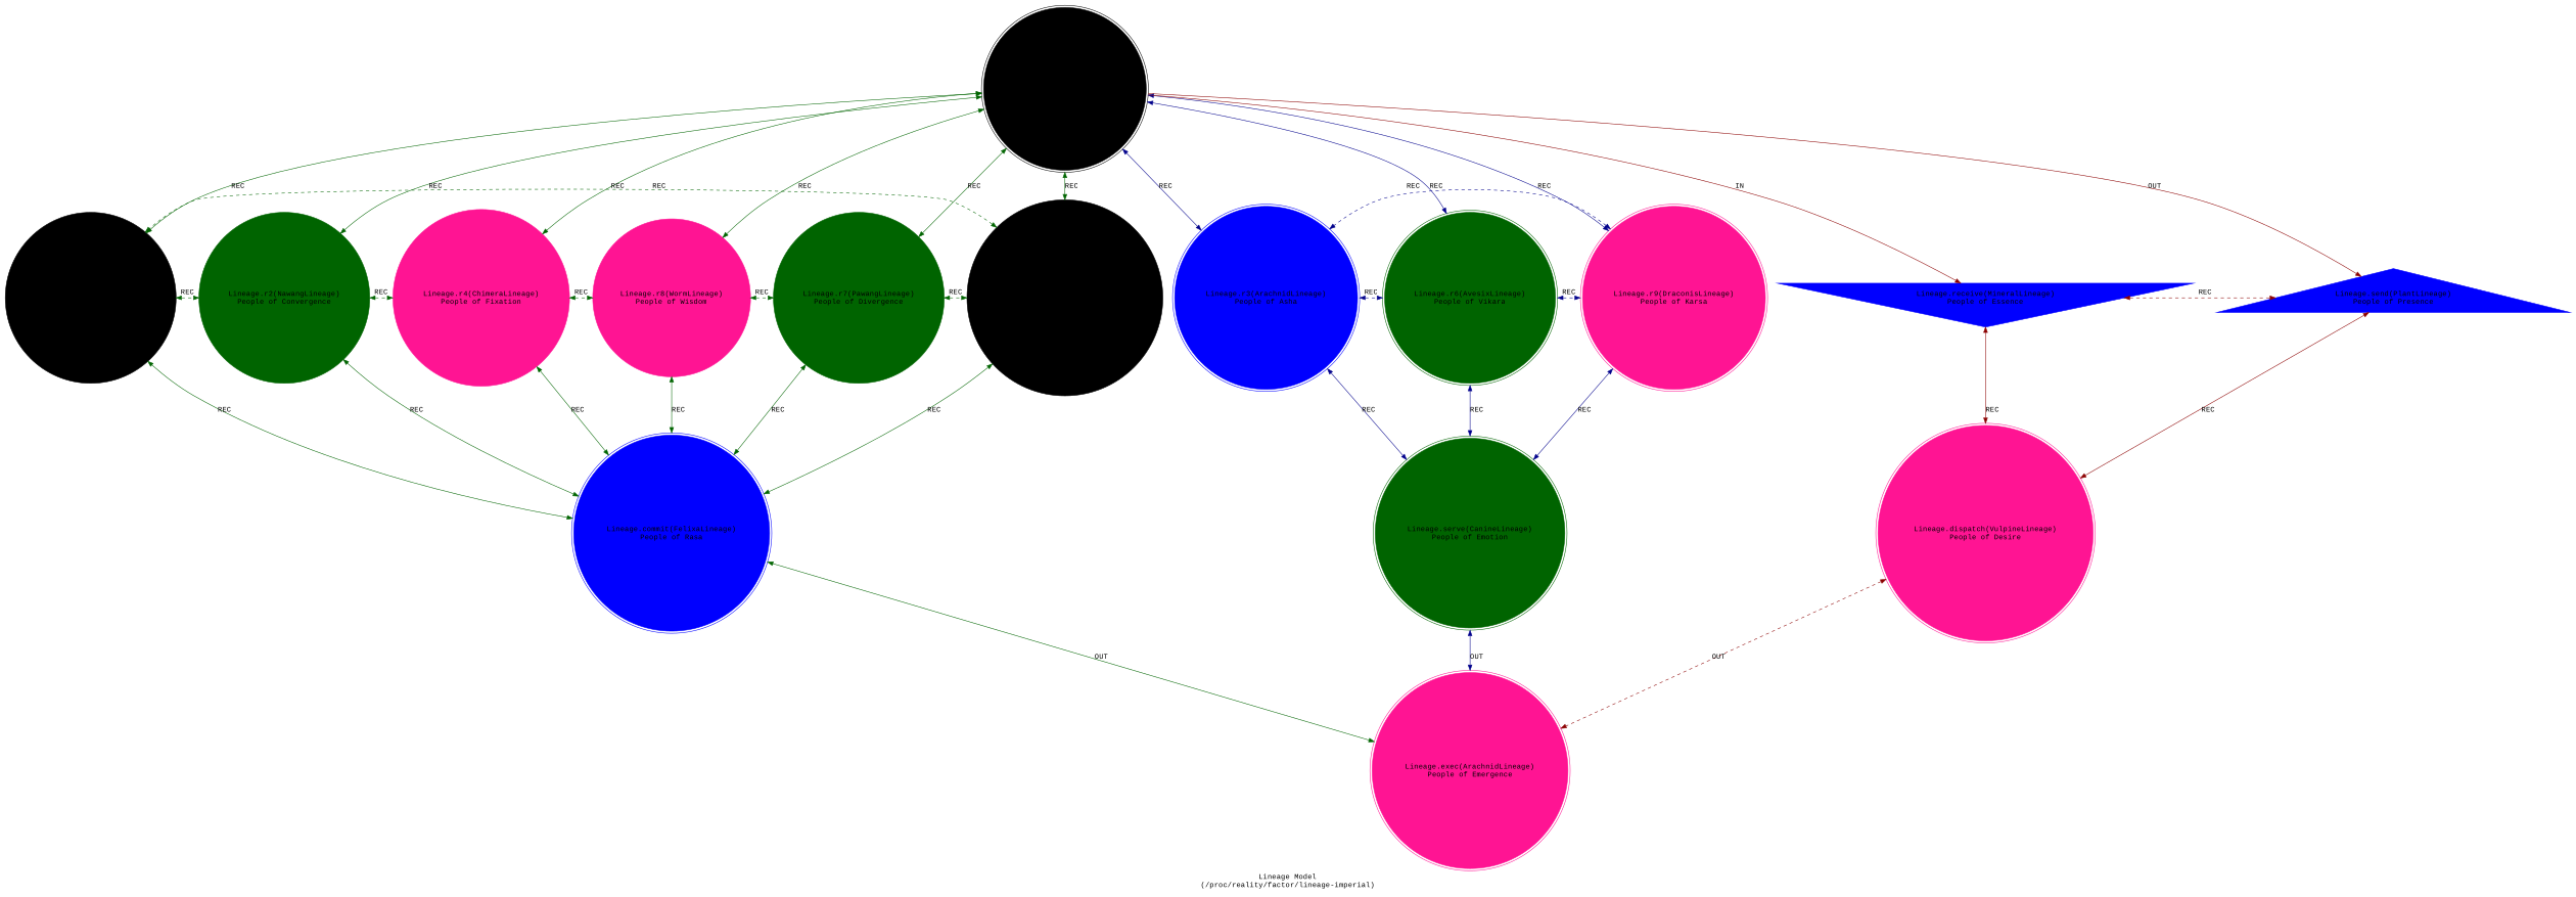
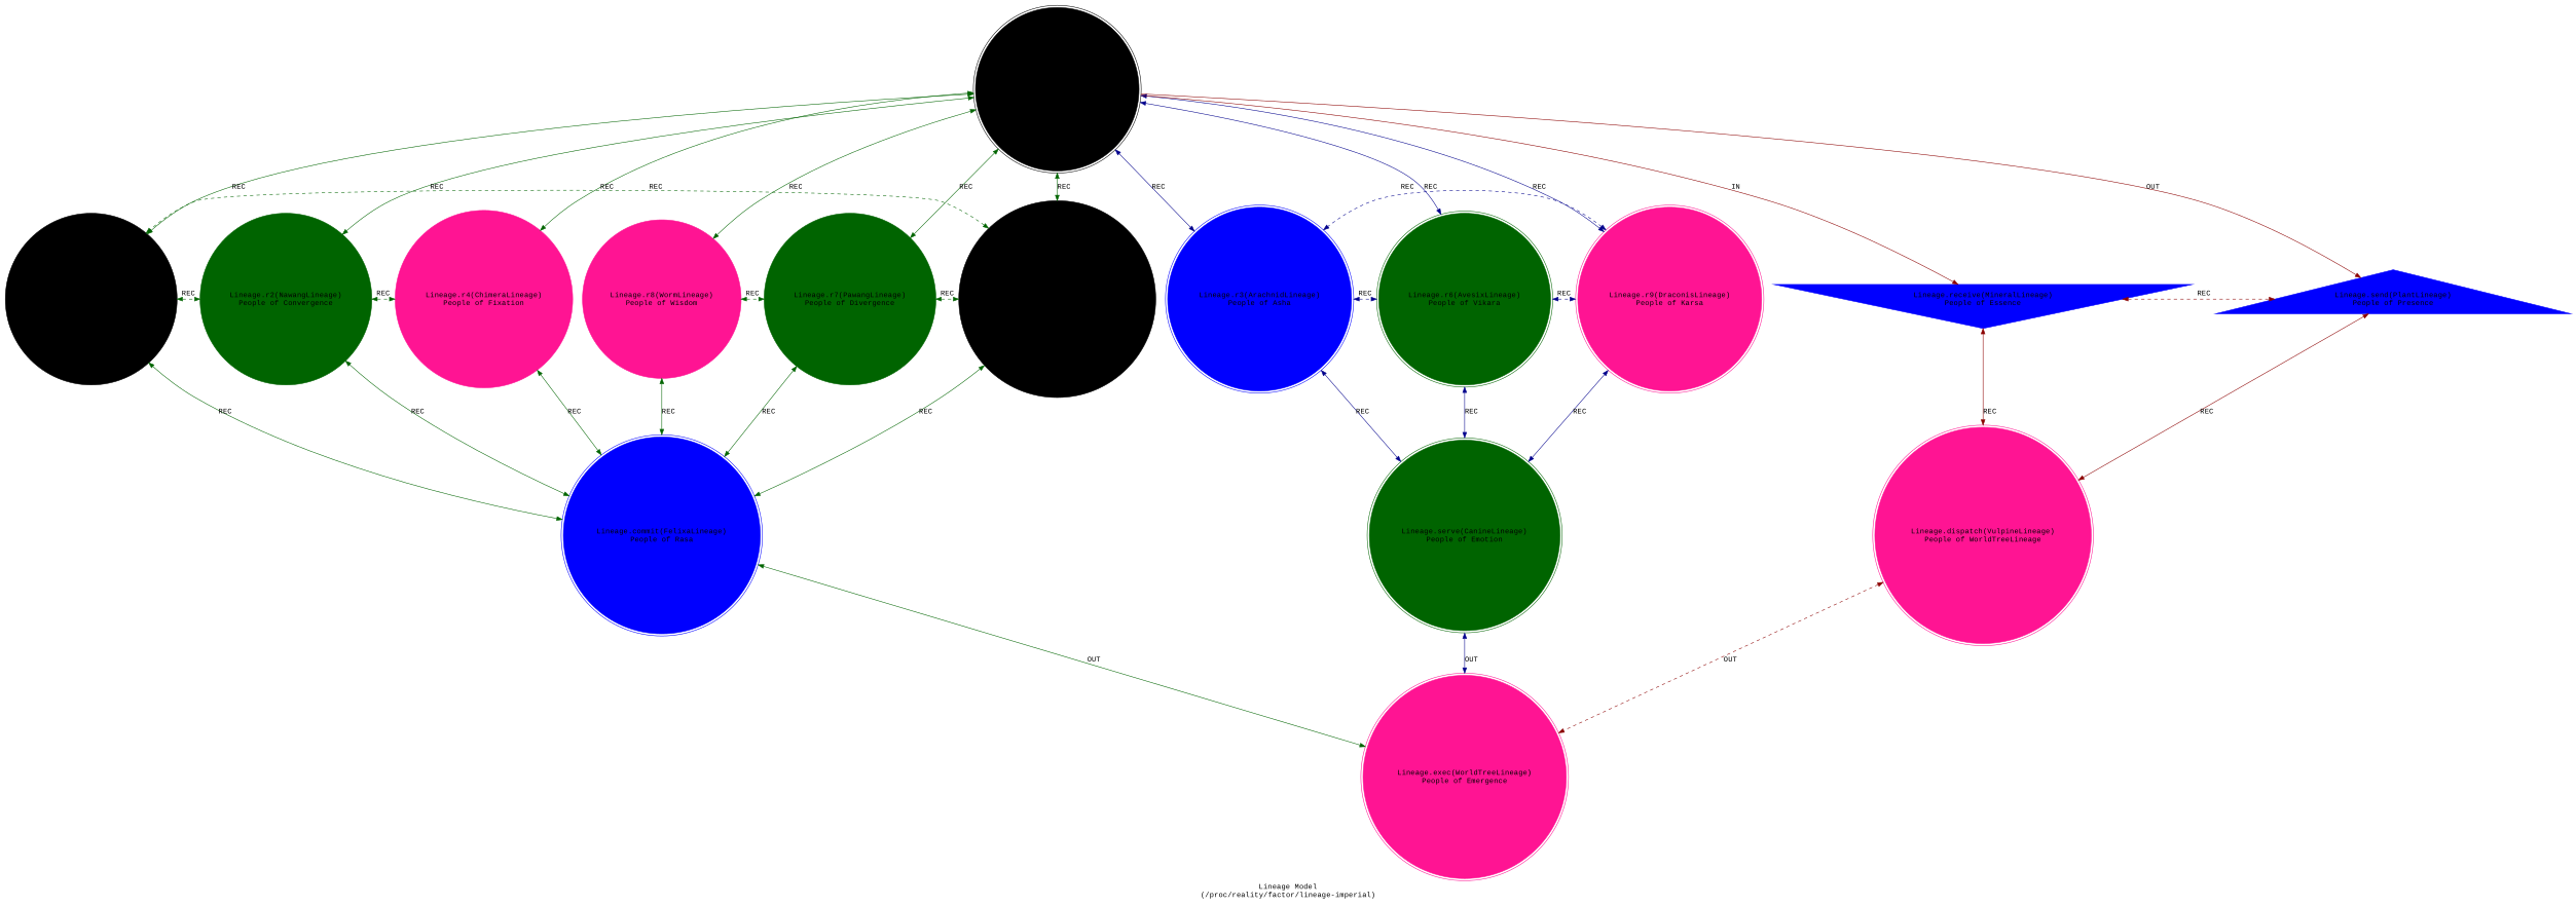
  strict digraph {
    color=lightgray
    fontname="Liberation Mono"
    label="Lineage Model\n(/proc/reality/factor/lineage-imperial)"
    style=filled
    node [color=deeppink fontname="Liberation Mono" shape=doublecircle style=filled]
    edge [color=darkgreen dir=both fontname="Liberation Mono"]
    n1 [color=black label="Lineage.meta(LineageModel)\n"]
    n2 [color=black label="Lineage.r1(InsectLineage)\nPeople of Truth" shape=circle]
    n3 [color=darkgreen label="Lineage.r2(NawangLineage)\nPeople of Convergence" shape=circle]
    n4 [label="Lineage.r4(ChimeraLineage)\nPeople of Fixation" shape=circle]
    n5 [label="Lineage.r8(WormLineage)\nPeople of Wisdom" shape=circle]
    n6 [color=darkgreen label="Lineage.r7(PawangLineage)\nPeople of Divergence" shape=circle]
    n7 [color=black label="Lineage.r5(SerpentineLineage)\nPeople of Excitation" shape=circle]
    n8 [color=blue label="Lineage.r3(ArachnidLineage)\nPeople of Asha"]
    n9 [color=darkgreen label="Lineage.r6(AvesixLineage)\nPeople of Vikara"]
    n10 [label="Lineage.r9(DraconisLineage)\nPeople of Karsa"]
    n11 [color=blue label="Lineage.receive(MineralLineage)\nPeople of Essence" shape=invtriangle]
    n12 [color=blue label="Lineage.send(PlantLineage)\nPeople of Presence" shape=triangle]
    n13 [color=blue label="Lineage.commit(FelixaLineage)\nPeople of Rasa"]
    n14 [color=darkgreen label="Lineage.serve(CanineLineage)\nPeople of Emotion"]
-   n15 [label="Lineage.dispatch(VulpineLineage)\nPeople of Desire"]
-   n16 [label="Lineage.exec(ArachnidLineage)\nPeople of Emergence"]
+   n15 [label="Lineage.dispatch(VulpineLineage)\nPeople of WorldTreeLineage"]
+   n16 [label="Lineage.exec(WorldTreeLineage)\nPeople of Emergence"]
    n1 -> n2 [label=REC]
    n1 -> n3 [label=REC]
    n1 -> n4 [label=REC]
    n1 -> n5 [label=REC]
    n1 -> n6 [label=REC]
    n1 -> n7 [label=REC]
    n1 -> n8 [color=darkblue label=REC]
    n1 -> n9 [color=darkblue label=REC]
    n1 -> n10 [color=darkblue label=REC]
    n1 -> n11 [color=darkred label=IN dir=""]
    n1 -> n12 [color=darkred label=OUT dir=""]
    n2 -> n3 [constraint=false label=REC style=dashed]
    n2 -> n13 [label=REC]
    n3 -> n4 [constraint=false label=REC style=dashed]
    n3 -> n13 [label=REC]
-   n4 -> n5 [constraint=false label=REC style=dashed]
    n4 -> n13 [label=REC]
    n5 -> n6 [constraint=false label=REC style=dashed]
    n5 -> n13 [label=REC]
    n6 -> n7 [constraint=false label=REC style=dashed]
    n6 -> n13 [label=REC]
    n7 -> n2 [constraint=false label=REC style=dashed]
    n7 -> n13 [label=REC]
    n8 -> n9 [color=darkblue constraint=false label=REC style=dashed]
    n8 -> n14 [color=darkblue label=REC]
    n9 -> n10 [color=darkblue constraint=false label=REC style=dashed]
    n9 -> n14 [color=darkblue label=REC]
    n10 -> n8 [color=darkblue constraint=false label=REC style=dashed]
    n10 -> n14 [color=darkblue label=REC]
    n11 -> n12 [color=darkred constraint=false label=REC style=dashed]
    n11 -> n15 [color=darkred label=REC]
    n12 -> n15 [color=darkred label=REC]
    n13 -> n16 [label=OUT]
    n14 -> n16 [color=darkblue label=OUT]
    n15 -> n16 [color=darkred label=OUT style=dashed]
  }
